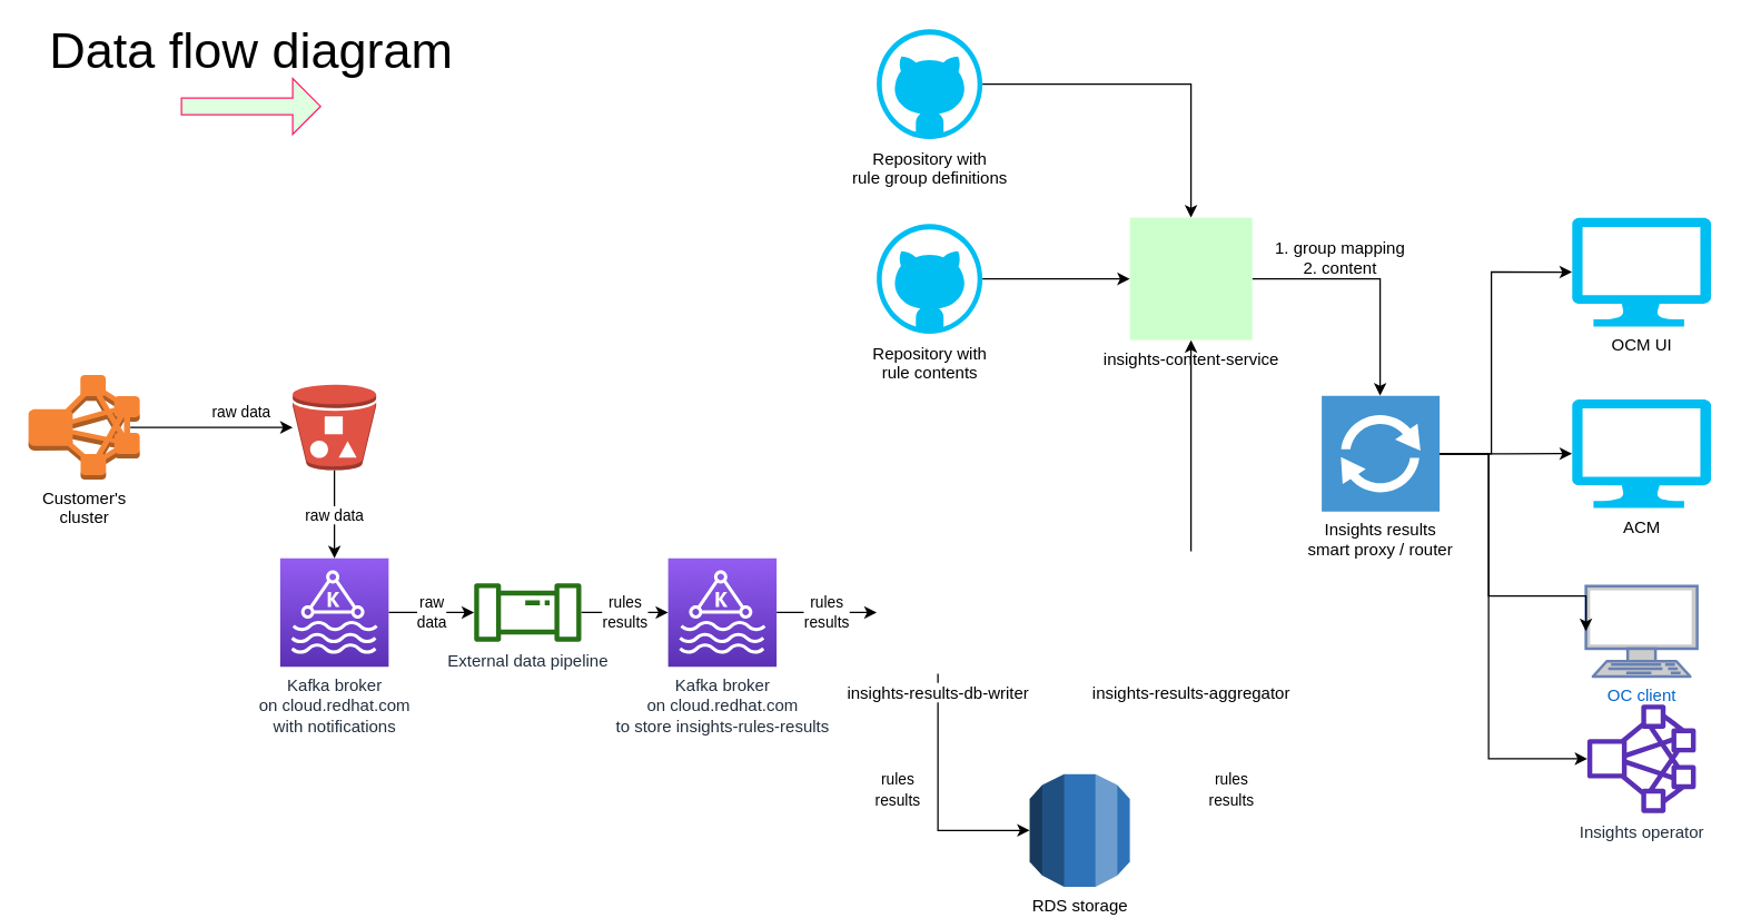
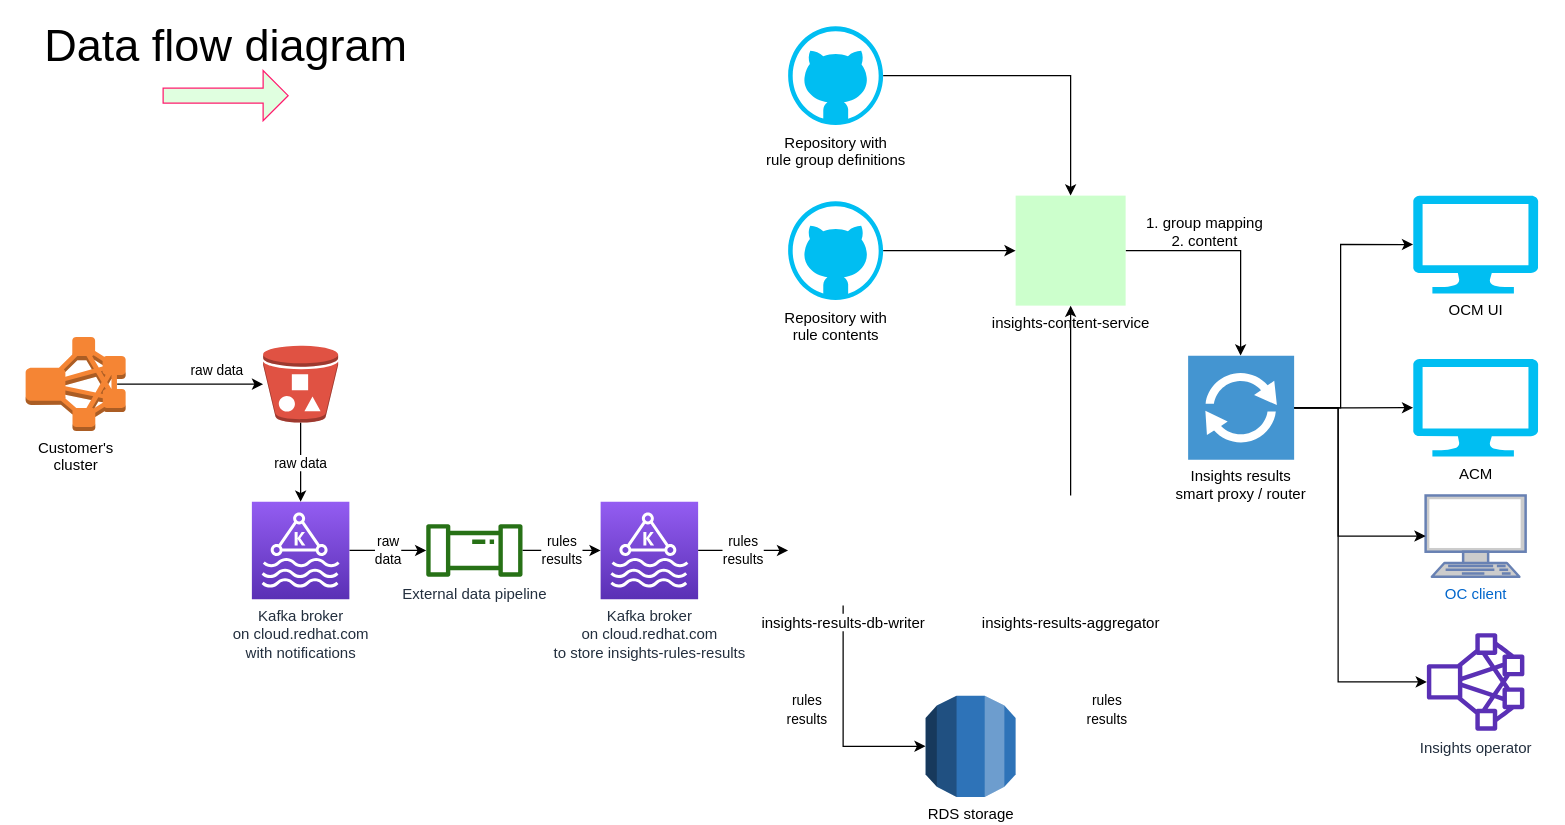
  <mxCell id="0" />
  <mxCell id="1" parent="0" />
  <mxCell id="2" value="" style="edgeStyle=orthogonalEdgeStyle;rounded=0;orthogonalLoop=1;jettySize=auto;html=1;fontSize=32;entryX=0;entryY=0.5;entryDx=0;entryDy=0;entryPerimeter=0;" parent="1" source="5" target="28" edge="1"><mxGeometry relative="1" as="geometry"><Array as="points"><mxPoint x="1072" y="326" /><mxPoint x="1072" y="195" /></Array></mxGeometry></mxCell>
  <mxCell id="3" style="edgeStyle=orthogonalEdgeStyle;rounded=0;orthogonalLoop=1;jettySize=auto;html=1;entryX=0;entryY=0.5;entryDx=0;entryDy=0;entryPerimeter=0;" edge="1" parent="1" source="5" target="16"><mxGeometry relative="1" as="geometry" /></mxCell>
  <mxCell id="4" value="" style="edgeStyle=orthogonalEdgeStyle;rounded=0;orthogonalLoop=1;jettySize=auto;html=1;" edge="1" parent="1" source="5" target="31"><mxGeometry relative="1" as="geometry"><Array as="points"><mxPoint x="1070" y="326" /><mxPoint x="1070" y="545" /></Array></mxGeometry></mxCell>
  <mxCell id="5" value="&lt;div&gt;Insights results&lt;/div&gt;&lt;div&gt;smart proxy / router&lt;/div&gt;&lt;div&gt;&lt;br&gt;&lt;/div&gt;" style="pointerEvents=1;shadow=0;dashed=0;html=1;strokeColor=none;fillColor=#4495D1;labelPosition=center;verticalLabelPosition=bottom;verticalAlign=top;align=center;outlineConnect=0;shape=mxgraph.veeam.2d.proxy;" parent="1" vertex="1"><mxGeometry x="950" y="284" width="84.8" height="83.3" as="geometry" /></mxCell>
  <mxCell id="6" value="raw&lt;br&gt;data" style="edgeStyle=orthogonalEdgeStyle;rounded=0;orthogonalLoop=1;jettySize=auto;html=1;" parent="1" source="7" target="11" edge="1"><mxGeometry relative="1" as="geometry" /></mxCell>
  <mxCell id="7" value="Kafka broker&lt;br&gt;&lt;div&gt;on cloud.redhat.com&lt;/div&gt;&lt;div&gt;with notifications&lt;br&gt;&lt;/div&gt;" style="outlineConnect=0;fontColor=#232F3E;gradientColor=#945DF2;gradientDirection=north;fillColor=#5A30B5;strokeColor=#ffffff;dashed=0;verticalLabelPosition=bottom;verticalAlign=top;align=center;html=1;fontSize=12;fontStyle=0;aspect=fixed;shape=mxgraph.aws4.resourceIcon;resIcon=mxgraph.aws4.managed_streaming_for_kafka;" parent="1" vertex="1"><mxGeometry x="201" y="400.88" width="78" height="78" as="geometry" /></mxCell>
  <mxCell id="8" value="rules&lt;br&gt;results" style="edgeStyle=orthogonalEdgeStyle;rounded=0;orthogonalLoop=1;jettySize=auto;html=1;" parent="1" source="9" target="18" edge="1"><mxGeometry relative="1" as="geometry" /></mxCell>
  <mxCell id="9" value="Kafka broker&lt;br&gt;&lt;div&gt;on cloud.redhat.com&lt;/div&gt;&lt;div&gt;to store insights-rules-results&lt;br&gt;&lt;/div&gt;" style="outlineConnect=0;fontColor=#232F3E;gradientColor=#945DF2;gradientDirection=north;fillColor=#5A30B5;strokeColor=#ffffff;dashed=0;verticalLabelPosition=bottom;verticalAlign=top;align=center;html=1;fontSize=12;fontStyle=0;aspect=fixed;shape=mxgraph.aws4.resourceIcon;resIcon=mxgraph.aws4.managed_streaming_for_kafka;" parent="1" vertex="1"><mxGeometry x="480" y="400.875" width="78" height="78" as="geometry" /></mxCell>
  <mxCell id="10" value="rules&lt;br&gt;results" style="edgeStyle=orthogonalEdgeStyle;rounded=0;orthogonalLoop=1;jettySize=auto;html=1;" parent="1" source="11" target="9" edge="1"><mxGeometry relative="1" as="geometry" /></mxCell>
  <mxCell id="11" value="External data pipeline" style="outlineConnect=0;fontColor=#232F3E;gradientColor=none;fillColor=#277116;strokeColor=none;dashed=0;verticalLabelPosition=bottom;verticalAlign=top;align=center;html=1;fontSize=12;fontStyle=0;aspect=fixed;pointerEvents=1;shape=mxgraph.aws4.iot_analytics_pipeline;" parent="1" vertex="1"><mxGeometry x="340" y="418.885" width="78" height="42" as="geometry" /></mxCell>
  <mxCell id="12" value="raw data" style="edgeStyle=orthogonalEdgeStyle;rounded=0;orthogonalLoop=1;jettySize=auto;html=1;exitX=0.5;exitY=1;exitDx=0;exitDy=0;exitPerimeter=0;" parent="1" source="13" target="7" edge="1"><mxGeometry relative="1" as="geometry" /></mxCell>
  <mxCell id="13" value="" style="outlineConnect=0;dashed=0;verticalLabelPosition=bottom;verticalAlign=top;align=center;html=1;shape=mxgraph.aws3.bucket_with_objects;fillColor=#E05243;gradientColor=none;" parent="1" vertex="1"><mxGeometry x="210" y="276" width="60" height="61.5" as="geometry" /></mxCell>
  <mxCell id="14" value="raw data" style="edgeStyle=orthogonalEdgeStyle;rounded=0;orthogonalLoop=1;jettySize=auto;html=1;exitX=0.915;exitY=0.5;exitDx=0;exitDy=0;exitPerimeter=0;" parent="1" source="15" target="13" edge="1"><mxGeometry x="0.369" y="11" relative="1" as="geometry"><mxPoint x="200" y="358" as="targetPoint" /><mxPoint as="offset" /></mxGeometry></mxCell>
  <mxCell id="15" value="&lt;div&gt;Customer's&lt;/div&gt;&lt;div&gt; cluster&lt;/div&gt;" style="outlineConnect=0;dashed=0;verticalLabelPosition=bottom;verticalAlign=top;align=center;html=1;shape=mxgraph.aws3.emr_cluster;fillColor=#F58534;gradientColor=none;" parent="1" vertex="1"><mxGeometry x="20" y="269.12" width="80" height="75.25" as="geometry" /></mxCell>
  <mxCell id="16" value="ACM" style="verticalLabelPosition=bottom;html=1;verticalAlign=top;align=center;strokeColor=none;fillColor=#00BEF2;shape=mxgraph.azure.computer;pointerEvents=1;" parent="1" vertex="1"><mxGeometry x="1130" y="286.53" width="100" height="78.25" as="geometry" /></mxCell>
  <mxCell id="17" value="" style="edgeStyle=orthogonalEdgeStyle;rounded=0;orthogonalLoop=1;jettySize=auto;html=1;fontSize=32;entryX=0;entryY=0.5;entryDx=0;entryDy=0;entryPerimeter=0;exitX=0.5;exitY=1;exitDx=0;exitDy=0;" parent="1" source="18" target="27" edge="1"><mxGeometry relative="1" as="geometry"><Array as="points"><mxPoint x="674" y="597" /></Array></mxGeometry></mxCell>
  <mxCell id="18" value="&lt;div&gt;insights-results-db-writer&lt;/div&gt;" style="shape=image;html=1;verticalAlign=top;verticalLabelPosition=bottom;labelBackgroundColor=#ffffff;imageAspect=0;aspect=fixed;image=https://cdn2.iconfinder.com/data/icons/social-flat-buttons-3/512/hacker_news-128.png" parent="1" vertex="1"><mxGeometry x="630" y="395.875" width="88" height="88" as="geometry" /></mxCell>
  <mxCell id="19" style="edgeStyle=orthogonalEdgeStyle;rounded=0;orthogonalLoop=1;jettySize=auto;html=1;fontSize=32;" parent="1" source="20" target="5" edge="1"><mxGeometry relative="1" as="geometry"><Array as="points"><mxPoint x="992" y="200" /></Array></mxGeometry></mxCell>
  <mxCell id="20" value="&lt;div&gt;insights-content-service&lt;/div&gt;" style="shape=image;html=1;verticalAlign=top;verticalLabelPosition=bottom;labelBackgroundColor=#ffffff;imageAspect=0;aspect=fixed;image=https://cdn3.iconfinder.com/data/icons/letters-and-numbers-1/32/letter_C_red-128.png;imageBackground=#CCFFCC;" parent="1" vertex="1"><mxGeometry x="812" y="156" width="88" height="88" as="geometry" /></mxCell>
  <mxCell id="21" value="" style="edgeStyle=orthogonalEdgeStyle;rounded=0;orthogonalLoop=1;jettySize=auto;html=1;" parent="1" source="22" target="20" edge="1"><mxGeometry relative="1" as="geometry" /></mxCell>
  <mxCell id="22" value="&lt;div&gt;Repository with&lt;/div&gt;&lt;div&gt;rule group definitions&lt;br&gt;&lt;/div&gt;" style="verticalLabelPosition=bottom;html=1;verticalAlign=top;align=center;strokeColor=none;fillColor=#00BEF2;shape=mxgraph.azure.github_code;pointerEvents=1;" parent="1" vertex="1"><mxGeometry x="630" y="20.5" width="76" height="79" as="geometry" /></mxCell>
  <mxCell id="23" value="" style="edgeStyle=orthogonalEdgeStyle;rounded=0;orthogonalLoop=1;jettySize=auto;html=1;" edge="1" parent="1" source="24" target="20"><mxGeometry relative="1" as="geometry" /></mxCell>
  <mxCell id="24" value="Repository with&lt;br&gt;rule contents" style="verticalLabelPosition=bottom;html=1;verticalAlign=top;align=center;strokeColor=none;fillColor=#00BEF2;shape=mxgraph.azure.github_code;pointerEvents=1;" vertex="1" parent="1"><mxGeometry x="630" y="160.5" width="76" height="79" as="geometry" /></mxCell>
  <mxCell id="25" value="" style="edgeStyle=orthogonalEdgeStyle;rounded=0;orthogonalLoop=1;jettySize=auto;html=1;" edge="1" parent="1" source="26" target="20"><mxGeometry relative="1" as="geometry"><mxPoint x="988" y="439.875" as="targetPoint" /></mxGeometry></mxCell>
  <mxCell id="26" value="&lt;div&gt;insights-results-aggregator&lt;/div&gt;" style="shape=image;html=1;verticalAlign=top;verticalLabelPosition=bottom;labelBackgroundColor=#ffffff;imageAspect=0;aspect=fixed;image=https://cdn2.iconfinder.com/data/icons/social-flat-buttons-3/512/hacker_news-128.png" vertex="1" parent="1"><mxGeometry x="812" y="395.875" width="88" height="88" as="geometry" /></mxCell>
  <mxCell id="27" value="RDS storage" style="outlineConnect=0;dashed=0;verticalLabelPosition=bottom;verticalAlign=top;align=center;html=1;shape=mxgraph.aws3.rds;fillColor=#2E73B8;gradientColor=none;" vertex="1" parent="1"><mxGeometry x="740" y="556" width="72" height="81" as="geometry" /></mxCell>
  <mxCell id="28" value="OCM UI" style="verticalLabelPosition=bottom;html=1;verticalAlign=top;align=center;strokeColor=none;fillColor=#00BEF2;shape=mxgraph.azure.computer;pointerEvents=1;" vertex="1" parent="1"><mxGeometry x="1130" y="156" width="100" height="78.25" as="geometry" /></mxCell>
- <mxCell id="29" value="OC client" style="fontColor=#0066CC;verticalAlign=top;verticalLabelPosition=bottom;labelPosition=center;align=center;html=1;outlineConnect=0;fillColor=#CCCCCC;strokeColor=#6881B3;gradientColor=none;gradientDirection=north;strokeWidth=2;shape=mxgraph.networks.terminal;" vertex="1" parent="1"><mxGeometry x="1140" y="420.88" width="80" height="65" as="geometry" /></mxCell>
+ <mxCell id="29" value="OC client" style="fontColor=#0066CC;verticalAlign=top;verticalLabelPosition=bottom;labelPosition=center;align=center;html=1;outlineConnect=0;fillColor=#CCCCCC;strokeColor=#6881B3;gradientColor=none;gradientDirection=north;strokeWidth=2;shape=mxgraph.networks.terminal;" vertex="1" parent="1"><mxGeometry x="1140" y="395.88" width="80" height="65" as="geometry" /></mxCell>
  <mxCell id="30" value="" style="edgeStyle=orthogonalEdgeStyle;rounded=0;orthogonalLoop=1;jettySize=auto;html=1;fontSize=32;entryX=0;entryY=0.5;entryDx=0;entryDy=0;entryPerimeter=0;" edge="1" parent="1" source="5" target="29"><mxGeometry relative="1" as="geometry"><mxPoint x="1044.8" y="335.7" as="sourcePoint" /><mxPoint x="1110" y="205.125" as="targetPoint" /><Array as="points"><mxPoint x="1070" y="326" /><mxPoint x="1070" y="428" /></Array></mxGeometry></mxCell>
  <mxCell id="31" value="Insights operator" style="outlineConnect=0;fontColor=#232F3E;gradientColor=none;fillColor=#5A30B5;strokeColor=none;dashed=0;verticalLabelPosition=bottom;verticalAlign=top;align=center;html=1;fontSize=12;fontStyle=0;aspect=fixed;pointerEvents=1;shape=mxgraph.aws4.cluster;" vertex="1" parent="1"><mxGeometry x="1141" y="506" width="78" height="78" as="geometry" /></mxCell>
  <mxCell id="32" value="&lt;font style=&quot;font-size: 36px&quot;&gt;Data flow diagram&lt;/font&gt;" style="text;html=1;align=center;verticalAlign=middle;resizable=0;points=[];autosize=1;" vertex="1" parent="1"><mxGeometry x="30" y="20.5" width="300" height="30" as="geometry" /></mxCell>
  <mxCell id="33" value="&lt;font style=&quot;font-size: 11px&quot;&gt;rules&lt;br&gt;results&lt;/font&gt;" style="text;html=1;align=center;verticalAlign=middle;resizable=0;points=[];autosize=1;" vertex="1" parent="1"><mxGeometry x="620" y="552" width="50" height="30" as="geometry" /></mxCell>
  <mxCell id="34" value="&lt;font style=&quot;font-size: 11px&quot;&gt;rules&lt;br&gt;results&lt;/font&gt;" style="text;html=1;align=center;verticalAlign=middle;resizable=0;points=[];autosize=1;" vertex="1" parent="1"><mxGeometry x="860" y="552" width="50" height="30" as="geometry" /></mxCell>
  <mxCell id="35" value="1. group mapping&lt;br&gt;2. content" style="text;html=1;align=center;verticalAlign=middle;resizable=0;points=[];autosize=1;" vertex="1" parent="1"><mxGeometry x="908" y="170" width="110" height="30" as="geometry" /></mxCell>
  <mxCell id="36" value="" style="shape=singleArrow;whiteSpace=wrap;html=1;fillColor=#E0FFE0;strokeColor=#FF1C6F;" vertex="1" parent="1"><mxGeometry x="130" y="56" width="100" height="40" as="geometry" /></mxCell>
